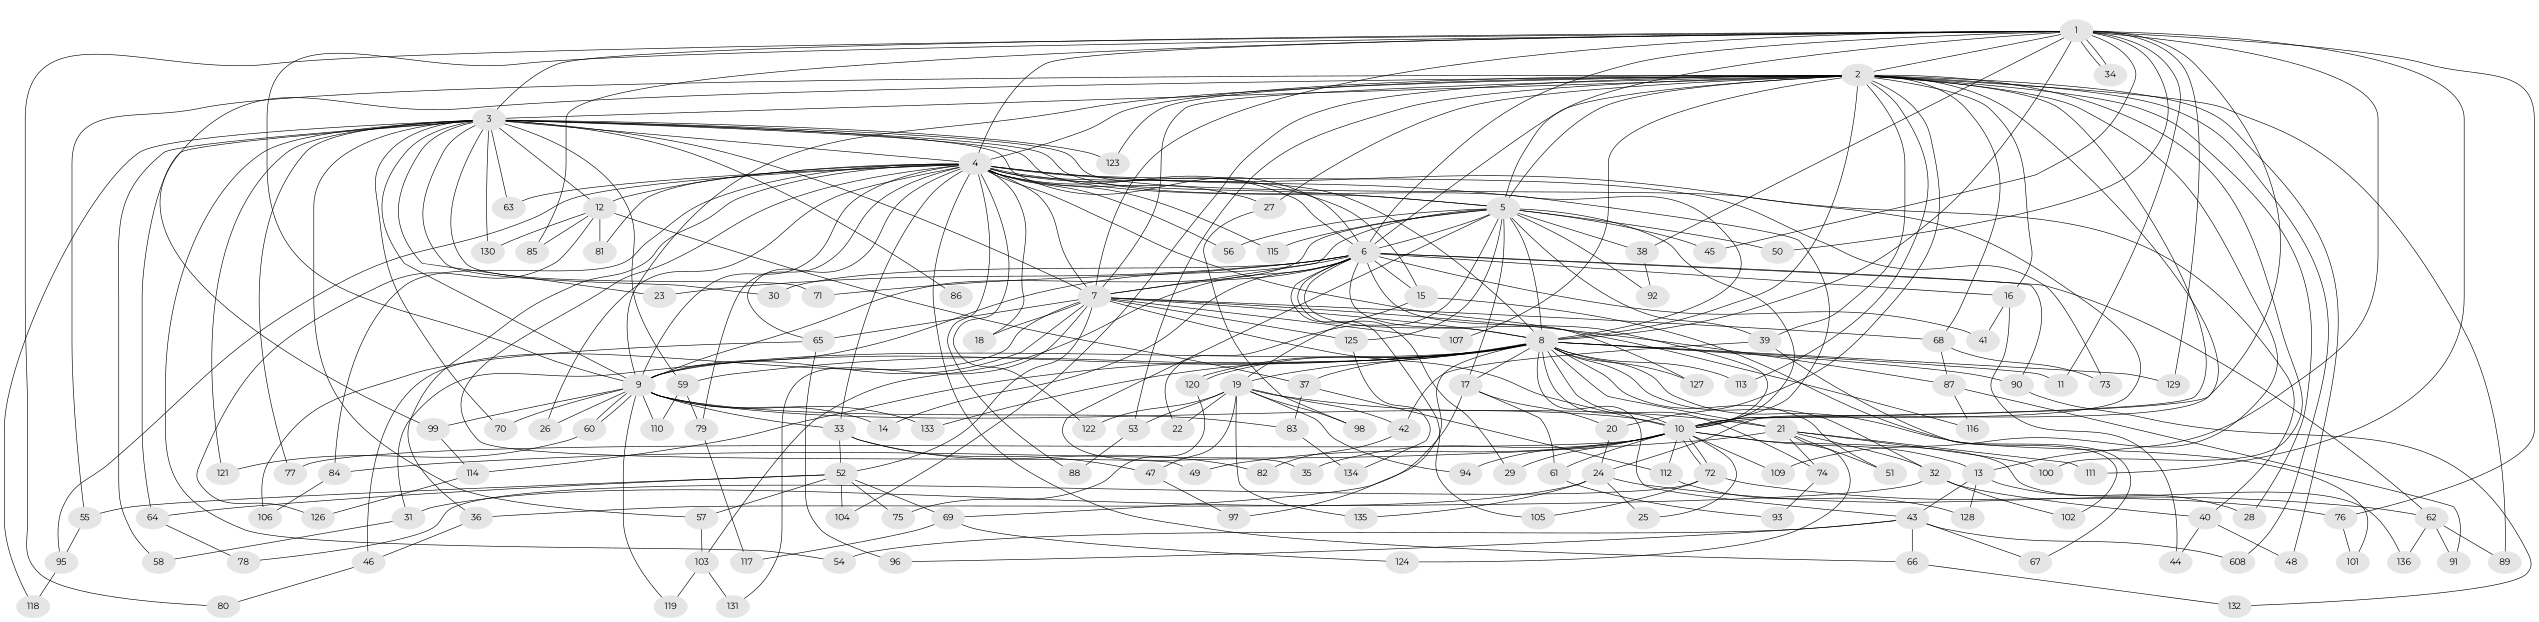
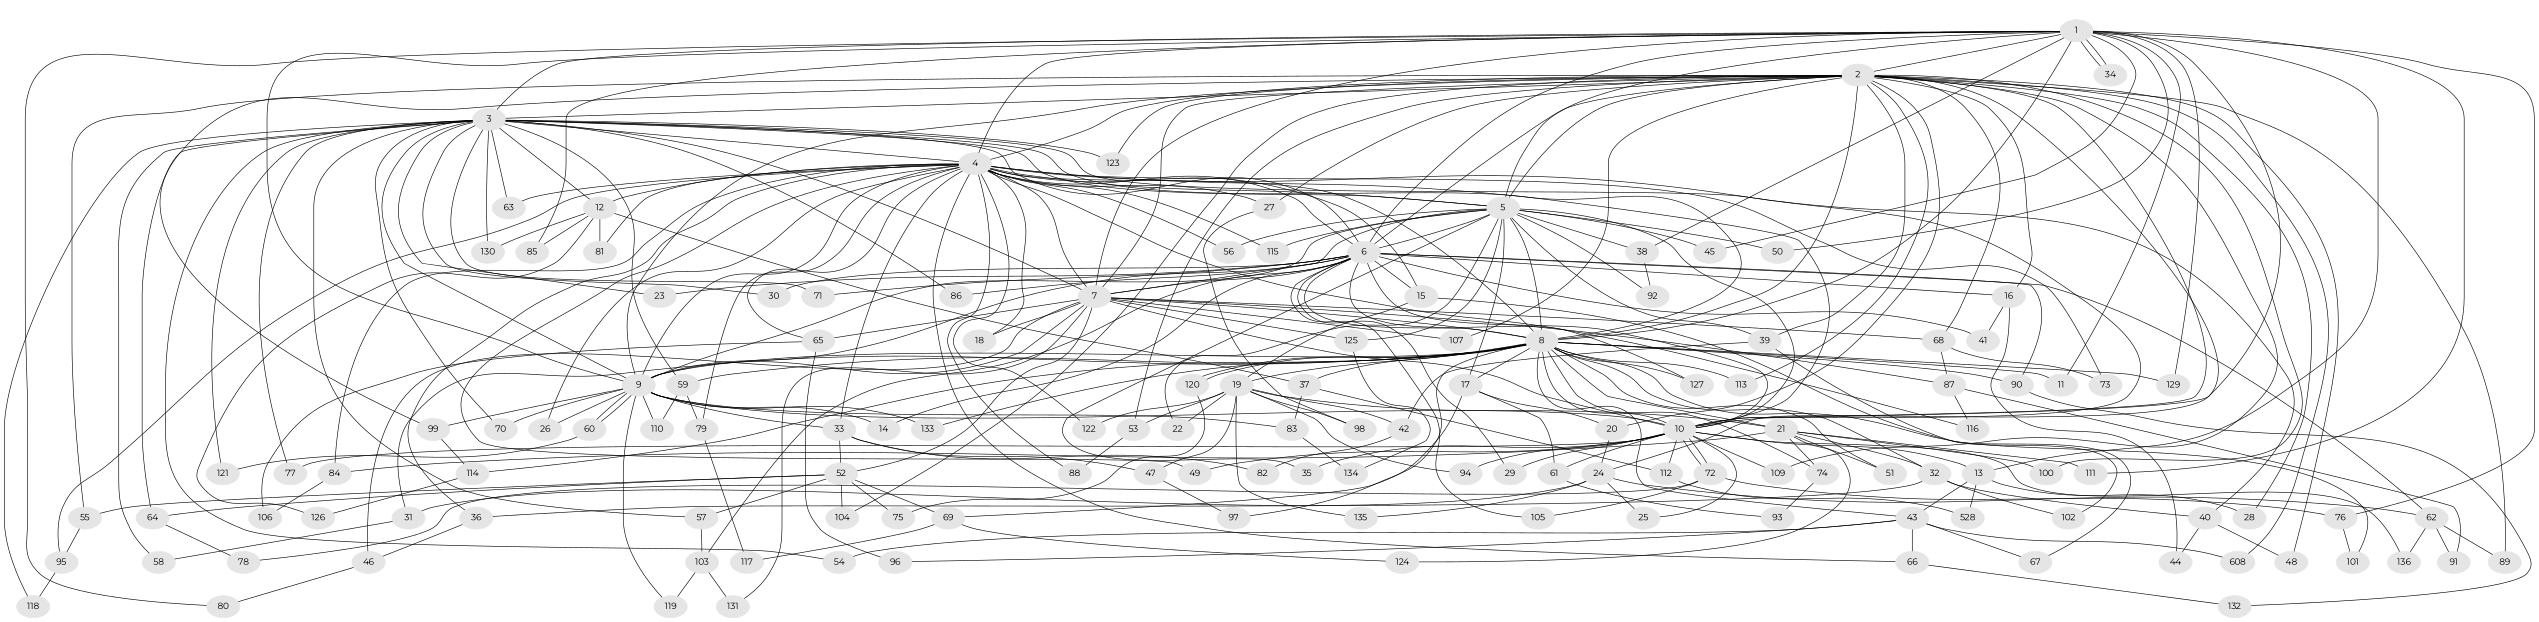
  graph {
    fontname=Montserrat
    node [color=gray90 fontname=Montserrat style=filled]
    edge [fontname=Montserrat]
    1
    2
    3
    4
    5
    6
    7
    8
    9
    10
    11
    13
    34
    38
    45
    50
    76
    80
    85
    111
    129
    16
    20
    24
    27
    28
    39
    48
    53
    55
    68
    89
    99
    100
    104
    107
    n37 [label=608]
    109
    113
    123
    12
    23
    30
    54
    57
    58
    59
    63
    64
    70
    71
    77
    86
    118
    121
    130
    15
    18
    26
    33
    36
    40
    49
    56
    65
    66
    73
    79
    81
    84
    88
    95
    115
    116
    122
    17
    22
    35
    92
    125
    14
    29
    41
    62
    90
    103
    105
    127
    46
    52
    87
    131
    19
    21
    31
    32
    37
    43
    51
    74
    97
    101
    114
    120
    133
    60
    83
    110
    119
    25
    61
    72
    94
    112
    136
-   128
+   128 [label=528]
    44
    135
    98
    42
    102
    126
    78
    67
    47
    82
    96
    106
    132
    117
    69
    134
    91
    75
    124
    93
    1 -- 2
    1 -- 3
    1 -- 4
    1 -- 5
    1 -- 6
    1 -- 7
    1 -- 8
    1 -- 9
    1 -- 10
    1 -- 11
    1 -- 13
    1 -- 34
    1 -- 34
    1 -- 38
    1 -- 45
    1 -- 50
    1 -- 76
    1 -- 80
    1 -- 85
    1 -- 111
    1 -- 129
    2 -- 3
    2 -- 4
    2 -- 5
    2 -- 6
    2 -- 7
    2 -- 8
    2 -- 9
    2 -- 10
    2 -- 16
    2 -- 20
    2 -- 24
    2 -- 27
    2 -- 28
    2 -- 39
    2 -- 48
    2 -- 53
    2 -- 55
    2 -- 68
    2 -- 89
    2 -- 99
    2 -- 100
    2 -- 104
    2 -- 107
    2 -- n37
    2 -- 109
    2 -- 113
    2 -- 123
    3 -- 4
    3 -- 5
    3 -- 6
    3 -- 7
    3 -- 8
    3 -- 9
    3 -- 10
    3 -- 123
    3 -- 12
    3 -- 23
    3 -- 30
    3 -- 54
    3 -- 57
    3 -- 58
    3 -- 59
    3 -- 63
    3 -- 64
    3 -- 70
    3 -- 71
    3 -- 77
    3 -- 86
    3 -- 118
    3 -- 121
    3 -- 130
    4 -- 5
    4 -- 6
    4 -- 7
    4 -- 8
    4 -- 9
    4 -- 10
    4 -- 27
    4 -- 12
    4 -- 63
    4 -- 15
    4 -- 18
    4 -- 26
    4 -- 33
    4 -- 36
    4 -- 40
    4 -- 49
    4 -- 56
    4 -- 65
    4 -- 66
    4 -- 73
    4 -- 79
    4 -- 81
    4 -- 84
    4 -- 88
    4 -- 95
    4 -- 115
    4 -- 116
    4 -- 122
    5 -- 6
    5 -- 7
    5 -- 8
    5 -- 9
    5 -- 10
    5 -- 38
    5 -- 45
    5 -- 50
    5 -- 39
    5 -- 56
    5 -- 115
    5 -- 17
    5 -- 22
    5 -- 35
    5 -- 92
    5 -- 125
    6 -- 7
    6 -- 8
    6 -- 9
    6 -- 10
    6 -- 16
    6 -- 23
    6 -- 30
    6 -- 71
+   6 -- 86
    6 -- 15
    6 -- 14
    6 -- 29
    6 -- 41
    6 -- 62
    6 -- 90
    6 -- 103
    6 -- 105
    6 -- 127
    7 -- 8
    7 -- 9
    7 -- 10
    7 -- 68
    7 -- 107
    7 -- 18
    7 -- 65
    7 -- 125
    7 -- 46
    7 -- 52
    7 -- 87
    7 -- 131
    8 -- 9
    8 -- 10
    8 -- 11
    8 -- 129
    8 -- 113
    8 -- 59
    8 -- 17
    8 -- 90
    8 -- 127
    8 -- 19
    8 -- 21
    8 -- 31
    8 -- 32
    8 -- 37
    8 -- 43
    8 -- 51
    8 -- 74
    8 -- 97
    8 -- 101
    8 -- 114
    8 -- 120
    8 -- 120
    8 -- 133
    9 -- 10
    9 -- 99
    9 -- 70
    9 -- 26
    9 -- 33
    9 -- 14
    9 -- 133
    9 -- 60
    9 -- 60
    9 -- 83
    9 -- 110
    9 -- 119
    10 -- 13
    10 -- 109
    10 -- 77
    10 -- 49
    10 -- 35
    10 -- 29
    10 -- 25
    10 -- 61
    10 -- 72
    10 -- 72
    10 -- 94
    10 -- 112
    10 -- 136
    13 -- 28
    13 -- 43
    13 -- 128
    38 -- 92
    76 -- 101
    16 -- 41
    16 -- 44
    20 -- 24
    24 -- 62
    24 -- 31
    24 -- 25
    24 -- 135
    27 -- 98
    39 -- 42
    39 -- 102
    53 -- 88
    55 -- 95
    68 -- 73
    68 -- 87
    99 -- 114
    12 -- 85
    12 -- 130
    12 -- 81
    12 -- 37
    12 -- 126
    57 -- 103
    59 -- 79
    59 -- 110
    64 -- 78
    15 -- 19
    15 -- 67
    33 -- 52
    33 -- 47
    33 -- 82
    36 -- 46
    40 -- 48
    40 -- 44
    65 -- 96
    65 -- 106
    66 -- 132
    79 -- 117
    84 -- 106
    95 -- 118
    17 -- 20
    17 -- 61
    17 -- 69
    125 -- 134
    62 -- 89
    62 -- 136
    62 -- 91
    90 -- 132
    103 -- 131
    103 -- 119
    46 -- 80
    52 -- 55
    52 -- 104
    52 -- 57
    52 -- 64
    52 -- 69
    52 -- 75
    87 -- 116
    87 -- 91
    19 -- 53
    19 -- 122
    19 -- 22
    19 -- 21
    19 -- 94
    19 -- 135
    19 -- 98
    19 -- 42
    19 -- 47
    21 -- 111
    21 -- 100
    21 -- 84
    21 -- 32
    21 -- 51
    21 -- 74
    21 -- 124
    31 -- 58
    32 -- 36
    32 -- 40
    32 -- 102
    37 -- 83
    37 -- 112
    43 -- n37
    43 -- 54
    43 -- 66
    43 -- 67
    43 -- 96
    74 -- 93
    114 -- 126
    120 -- 75
    60 -- 121
    83 -- 134
    61 -- 93
    72 -- 76
    72 -- 105
    72 -- 78
    112 -- 128
    42 -- 82
    47 -- 97
    69 -- 117
    69 -- 124
  }
